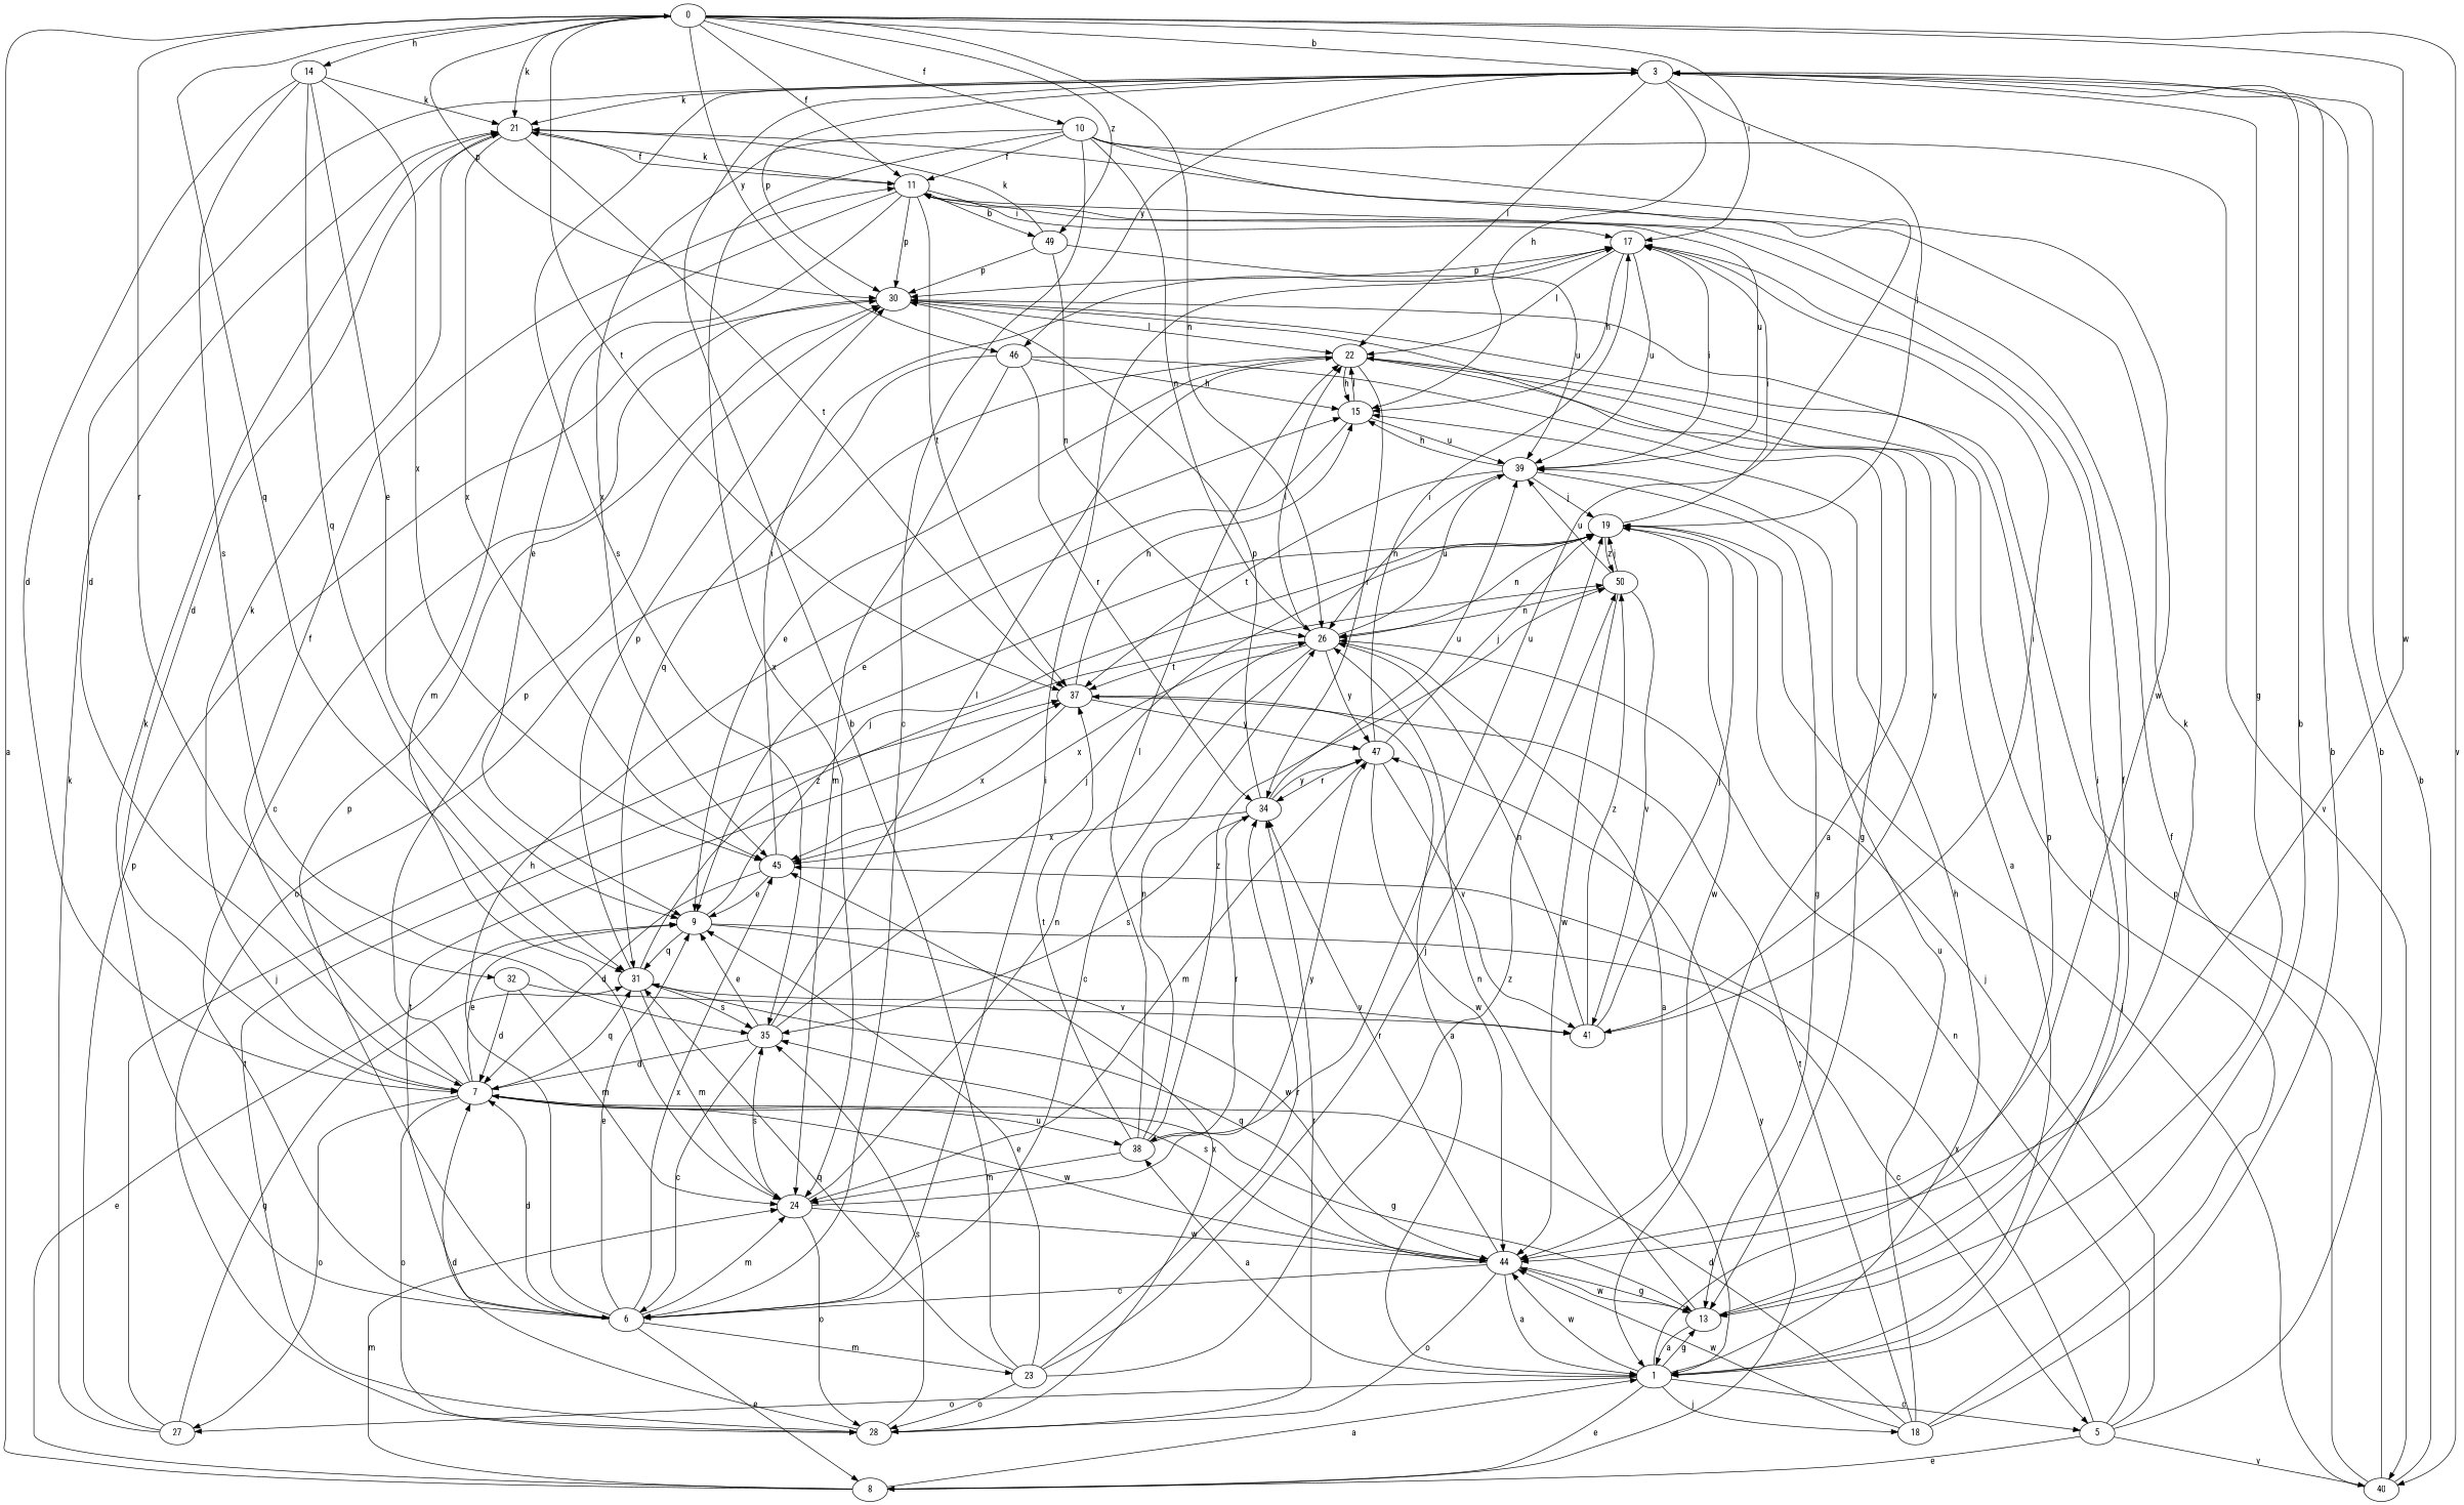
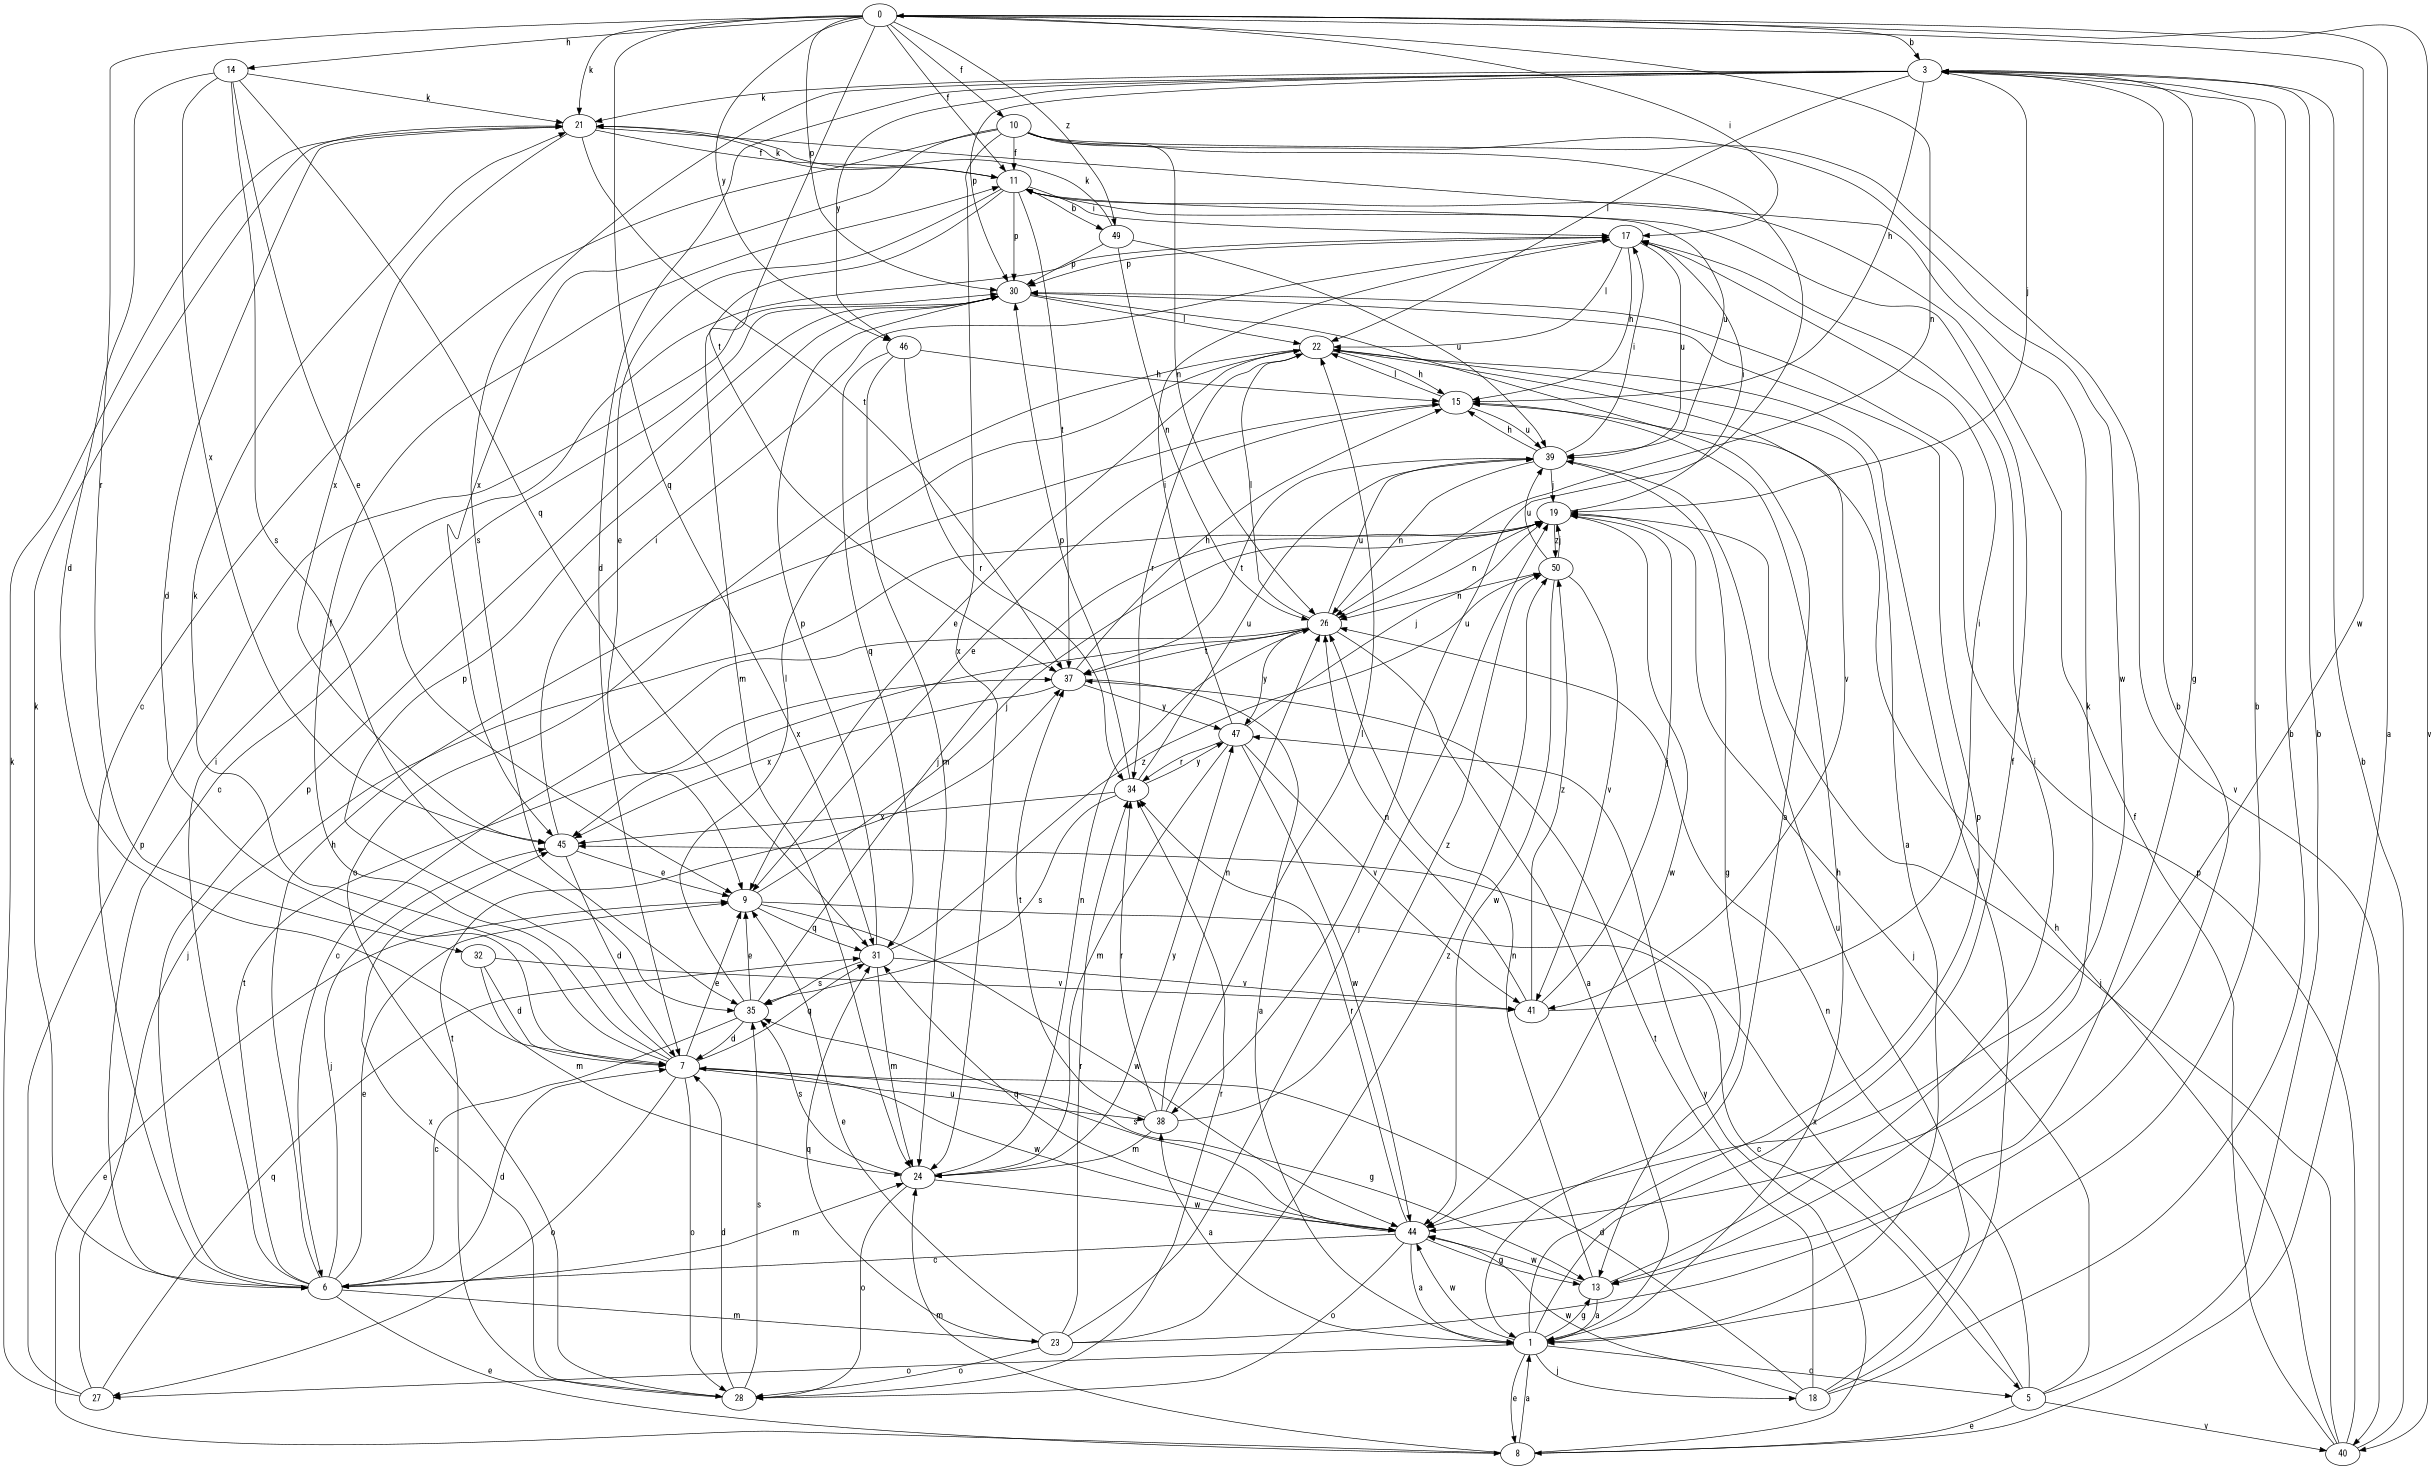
  strict digraph {
    fontname="Roboto Condensed"
    node [fontname="Roboto Condensed"]
    edge [fontname="Roboto Condensed"]
    0
    3
    10
    11
    14
    17
    21
    26
    30
    31
    32
    37
    40
    44
    46
    49
    13
    15
    7
    19
    22
    35
    38
    45
    6
    24
    9
    39
    1
    47
    50
    41
    28
    34
    5
    8
    18
    27
    23
    0 -> 3 [label=b]
    0 -> 10 [label=f]
    0 -> 11 [label=f]
    0 -> 14 [label=h]
    0 -> 17 [label=i]
    0 -> 21 [label=k]
    0 -> 26 [label=n]
    0 -> 30 [label=p]
    0 -> 31 [label=q]
    0 -> 32 [label=r]
    0 -> 37 [label=t]
    0 -> 40 [label=v]
    0 -> 44 [label=w]
    0 -> 46 [label=y]
    0 -> 49 [label=z]
    3 -> 21 [label=k]
    3 -> 30 [label=p]
    3 -> 46 [label=y]
    3 -> 13 [label=g]
    3 -> 15 [label=h]
    3 -> 7 [label=d]
    3 -> 19 [label=j]
    3 -> 22 [label=l]
    3 -> 35 [label=s]
    10 -> 11 [label=f]
    10 -> 26 [label=n]
    10 -> 40 [label=v]
    10 -> 44 [label=w]
    10 -> 38 [label=u]
    10 -> 45 [label=x]
    10 -> 6 [label=c]
    10 -> 24 [label=x]
    11 -> 17 [label=i]
    11 -> 21 [label=k]
    11 -> 30 [label=p]
    11 -> 37 [label=t]
    11 -> 49 [label=b]
    11 -> 24 [label=m]
    11 -> 9 [label=e]
    11 -> 39 [label=u]
    14 -> 21 [label=k]
    14 -> 31 [label=q]
    14 -> 7 [label=d]
    14 -> 35 [label=s]
    14 -> 45 [label=x]
    14 -> 9 [label=e]
    17 -> 30 [label=p]
    17 -> 15 [label=h]
    17 -> 22 [label=l]
    17 -> 39 [label=u]
    21 -> 11 [label=f]
    21 -> 37 [label=t]
    21 -> 13 [label=k]
    21 -> 7 [label=d]
    21 -> 45 [label=x]
    26 -> 37 [label=t]
    26 -> 22 [label=l]
    26 -> 45 [label=x]
    26 -> 6 [label=c]
    26 -> 39 [label=u]
    26 -> 1 [label=a]
    26 -> 47 [label=y]
    30 -> 22 [label=l]
    30 -> 6 [label=c]
    30 -> 1 [label=a]
    31 -> 30 [label=p]
    31 -> 35 [label=s]
    31 -> 24 [label=m]
    31 -> 50 [label=z]
    31 -> 41 [label=v]
    32 -> 7 [label=d]
    32 -> 24 [label=m]
    32 -> 41 [label=v]
    37 -> 15 [label=h]
    37 -> 45 [label=x]
    37 -> 1 [label=a]
    37 -> 47 [label=y]
    40 -> 3 [label=b]
    40 -> 11 [label=f]
    40 -> 30 [label=p]
+   40 -> 15 [label=h]
    40 -> 19 [label=j]
    44 -> 31 [label=q]
    44 -> 13 [label=g]
    44 -> 35 [label=s]
    44 -> 6 [label=c]
    44 -> 1 [label=a]
    44 -> 28 [label=o]
    44 -> 34 [label=r]
    46 -> 31 [label=q]
-   46 -> 13 [label=g]
    46 -> 15 [label=h]
    46 -> 24 [label=m]
    46 -> 34 [label=r]
    49 -> 21 [label=k]
    49 -> 26 [label=n]
    49 -> 30 [label=p]
    49 -> 39 [label=u]
    13 -> 17 [label=i]
    13 -> 26 [label=n]
    13 -> 44 [label=w]
    13 -> 1 [label=a]
    15 -> 22 [label=l]
    15 -> 9 [label=e]
    15 -> 39 [label=u]
    7 -> 11 [label=f]
    7 -> 21 [label=k]
    7 -> 30 [label=p]
    7 -> 31 [label=q]
    7 -> 44 [label=w]
    7 -> 13 [label=g]
    7 -> 38 [label=u]
    7 -> 9 [label=e]
    7 -> 28 [label=o]
    7 -> 27 [label=o]
    19 -> 17 [label=i]
    19 -> 26 [label=n]
    19 -> 44 [label=w]
    19 -> 50 [label=z]
    22 -> 15 [label=h]
    22 -> 9 [label=e]
    22 -> 1 [label=a]
    22 -> 41 [label=v]
    22 -> 28 [label=o]
    22 -> 34 [label=r]
    35 -> 7 [label=d]
    35 -> 19 [label=j]
    35 -> 22 [label=l]
    35 -> 6 [label=c]
    35 -> 9 [label=e]
    38 -> 26 [label=n]
    38 -> 37 [label=t]
    38 -> 22 [label=l]
    38 -> 24 [label=m]
    38 -> 50 [label=z]
    38 -> 34 [label=r]
    45 -> 17 [label=i]
    45 -> 7 [label=d]
    45 -> 9 [label=e]
    6 -> 17 [label=i]
    6 -> 21 [label=k]
    6 -> 30 [label=p]
    6 -> 37 [label=t]
    6 -> 15 [label=h]
    6 -> 7 [label=d]
-   6 -> 45 [label=x]
+   6 -> 45 [label=j]
    6 -> 24 [label=m]
    6 -> 9 [label=e]
    6 -> 8 [label=e]
    6 -> 23 [label=m]
    24 -> 26 [label=n]
    24 -> 44 [label=w]
    24 -> 35 [label=s]
    24 -> 47 [label=y]
    24 -> 28 [label=o]
    9 -> 31 [label=q]
    9 -> 44 [label=w]
    9 -> 19 [label=j]
    9 -> 5 [label=c]
    39 -> 17 [label=i]
    39 -> 26 [label=n]
    39 -> 37 [label=t]
    39 -> 13 [label=g]
    39 -> 15 [label=h]
    39 -> 19 [label=j]
    1 -> 3 [label=b]
    1 -> 11 [label=f]
    1 -> 30 [label=p]
    1 -> 44 [label=w]
    1 -> 13 [label=g]
    1 -> 15 [label=h]
    1 -> 38 [label=a]
    1 -> 5 [label=c]
    1 -> 8 [label=e]
    1 -> 18 [label=j]
    1 -> 27 [label=o]
    47 -> 17 [label=i]
    47 -> 44 [label=w]
    47 -> 19 [label=j]
    47 -> 24 [label=m]
    47 -> 41 [label=v]
    47 -> 34 [label=r]
    50 -> 26 [label=n]
    50 -> 44 [label=w]
    50 -> 19 [label=j]
    50 -> 39 [label=u]
    50 -> 41 [label=v]
    41 -> 17 [label=i]
    41 -> 26 [label=n]
    41 -> 19 [label=j]
    41 -> 50 [label=z]
    28 -> 37 [label=t]
    28 -> 7 [label=d]
    28 -> 35 [label=s]
    28 -> 45 [label=x]
    28 -> 34 [label=r]
    34 -> 30 [label=p]
    34 -> 35 [label=s]
    34 -> 45 [label=x]
    34 -> 39 [label=u]
    34 -> 47 [label=y]
    5 -> 3 [label=b]
    5 -> 26 [label=n]
    5 -> 40 [label=v]
    5 -> 19 [label=j]
    5 -> 45 [label=x]
    5 -> 8 [label=e]
    8 -> 0 [label=a]
    8 -> 24 [label=m]
    8 -> 9 [label=e]
    8 -> 1 [label=a]
    8 -> 47 [label=y]
    18 -> 3 [label=b]
    18 -> 37 [label=t]
    18 -> 44 [label=w]
    18 -> 7 [label=d]
    18 -> 22 [label=l]
    18 -> 39 [label=u]
    27 -> 21 [label=k]
    27 -> 30 [label=p]
    27 -> 31 [label=q]
    27 -> 19 [label=j]
    23 -> 3 [label=b]
    23 -> 31 [label=q]
    23 -> 19 [label=j]
    23 -> 9 [label=e]
    23 -> 50 [label=z]
    23 -> 28 [label=o]
    23 -> 34 [label=r]
  }
